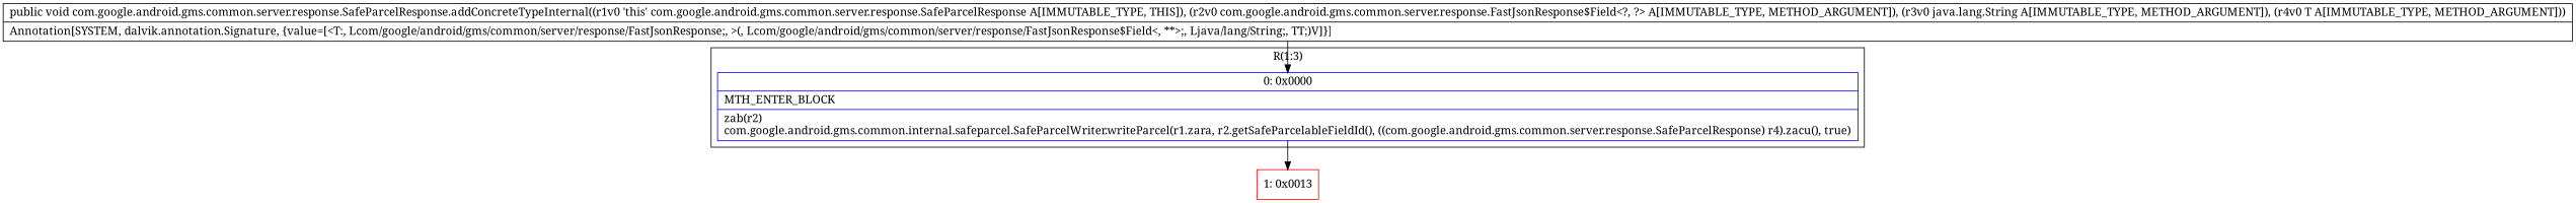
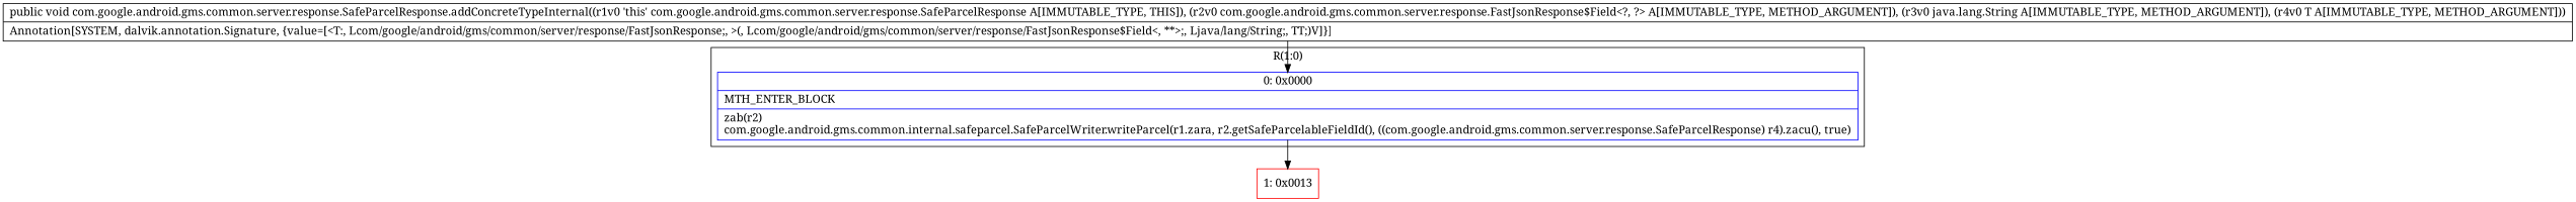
  digraph {
    fontname="Noto Serif"
    node [shape=record fontname="Noto Serif"]
    edge [fontname="Noto Serif"]
    n1 [color=blue label="{0\:\ 0x0000|MTH_ENTER_BLOCK\l|zab(r2)\lcom.google.android.gms.common.internal.safeparcel.SafeParcelWriter.writeParcel(r1.zara, r2.getSafeParcelableFieldId(), ((com.google.android.gms.common.server.response.SafeParcelResponse) r4).zacu(), true)\l}"]
    n2 [color=red label="{1\:\ 0x0013}"]
    n3 [label="{public void com.google.android.gms.common.server.response.SafeParcelResponse.addConcreteTypeInternal((r1v0 'this' com.google.android.gms.common.server.response.SafeParcelResponse A[IMMUTABLE_TYPE, THIS]), (r2v0 com.google.android.gms.common.server.response.FastJsonResponse$Field\<?, ?\> A[IMMUTABLE_TYPE, METHOD_ARGUMENT]), (r3v0 java.lang.String A[IMMUTABLE_TYPE, METHOD_ARGUMENT]), (r4v0 T A[IMMUTABLE_TYPE, METHOD_ARGUMENT]))  | Annotation[SYSTEM, dalvik.annotation.Signature, \{value=[\<T:, Lcom\/google\/android\/gms\/common\/server\/response\/FastJsonResponse;, \>(, Lcom\/google\/android\/gms\/common\/server\/response\/FastJsonResponse$Field\<, **\>;, Ljava\/lang\/String;, TT;)V]\}]\l}"]
    subgraph cluster_1 {
-     label="R(1:3)"
+     label="R(1:0)"
      n1
    }
    n1 -> n2
    n3 -> n1
  }
